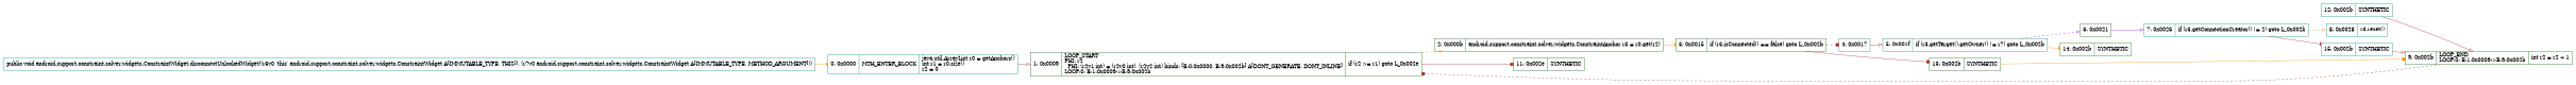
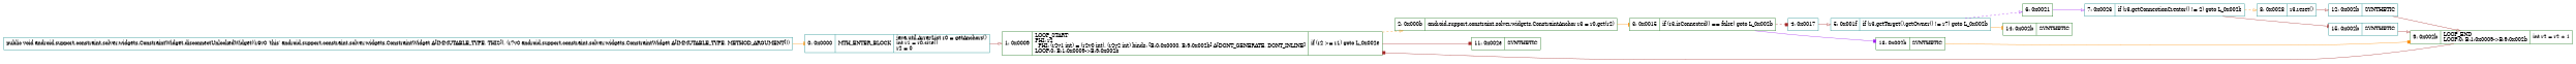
  digraph {
    rankdir=LR
    node [color=teal shape=record]
    edge [arrowhead=onormal color=brown]
    n1 [label="{0\:\ 0x0000|MTH_ENTER_BLOCK\l|java.util.ArrayList r0 = getAnchors()\lint r1 = r0.size()\lr2 = 0\l}"]
    n2 [color=darkgreen label="{1\:\ 0x0009|LOOP_START\lPHI: r2 \l  PHI: (r2v1 int) = (r2v0 int), (r2v2 int) binds: [B:0:0x0000, B:9:0x002b] A[DONT_GENERATE, DONT_INLINE]\lLOOP:0: B:1:0x0009\-\>B:9:0x002b\l|if (r2 \>= r1) goto L_0x002e\l}"]
    n3 [color=darkgreen label="{2\:\ 0x000b|android.support.constraint.solver.widgets.ConstraintAnchor r3 = r0.get(r2)\l}"]
    n4 [color=darkgreen label="{11\:\ 0x002e|SYNTHETIC\l}"]
    n5 [color=darkgreen label="{3\:\ 0x0015|if (r3.isConnected() == false) goto L_0x002b\l}"]
    n6 [label="{4\:\ 0x0017}"]
    n7 [color=darkgreen label="{13\:\ 0x002b|SYNTHETIC\l}"]
    n8 [label="{5\:\ 0x001f|if (r3.getTarget().getOwner() != r7) goto L_0x002b\l}"]
    n9 [color=darkgreen label="{9\:\ 0x002b|LOOP_END\lLOOP:0: B:1:0x0009\-\>B:9:0x002b\l|int r2 = r2 + 1\l}"]
    n10 [color=darkgreen label="{6\:\ 0x0021}"]
    n11 [color=darkgreen label="{14\:\ 0x002b|SYNTHETIC\l}"]
    n12 [label="{7\:\ 0x0026|if (r3.getConnectionCreator() != 2) goto L_0x002b\l}"]
    n13 [label="{8\:\ 0x0028|r3.reset()\l}"]
    n14 [label="{15\:\ 0x002b|SYNTHETIC\l}"]
    n15 [label="{12\:\ 0x002b|SYNTHETIC\l}"]
    n16 [label="{public void android.support.constraint.solver.widgets.ConstraintWidget.disconnectUnlockedWidget((r6v0 'this' android.support.constraint.solver.widgets.ConstraintWidget A[IMMUTABLE_TYPE, THIS]), (r7v0 android.support.constraint.solver.widgets.ConstraintWidget A[IMMUTABLE_TYPE, METHOD_ARGUMENT])) }"]
    n1 -> n2
    n2 -> n3 [color=darkorange style=dashed]
    n2 -> n4 [arrowhead=box]
    n3 -> n5 [arrowhead=tee color=darkorange]
    n5 -> n6 [arrowhead=box style=dashed]
-   n5 -> n7 [arrowhead=box]
+   n5 -> n7 [arrowhead=box color=purple]
    n6 -> n8
    n7 -> n9 [arrowhead=box color=darkorange]
    n8 -> n10 [color=purple style=dashed]
    n8 -> n11 [arrowhead=tee color=darkorange]
-   n9 -> n2 [arrowhead=box style=dashed]
+   n9 -> n2 [arrowhead=box]
    n10 -> n12 [color=purple]
    n12 -> n13 [color=darkorange style=dashed]
    n12 -> n14 [arrowhead=tee]
+   n13 -> n15
    n14 -> n9
    n15 -> n9
    n16 -> n1 [arrowhead=tee color=darkorange]
  }
